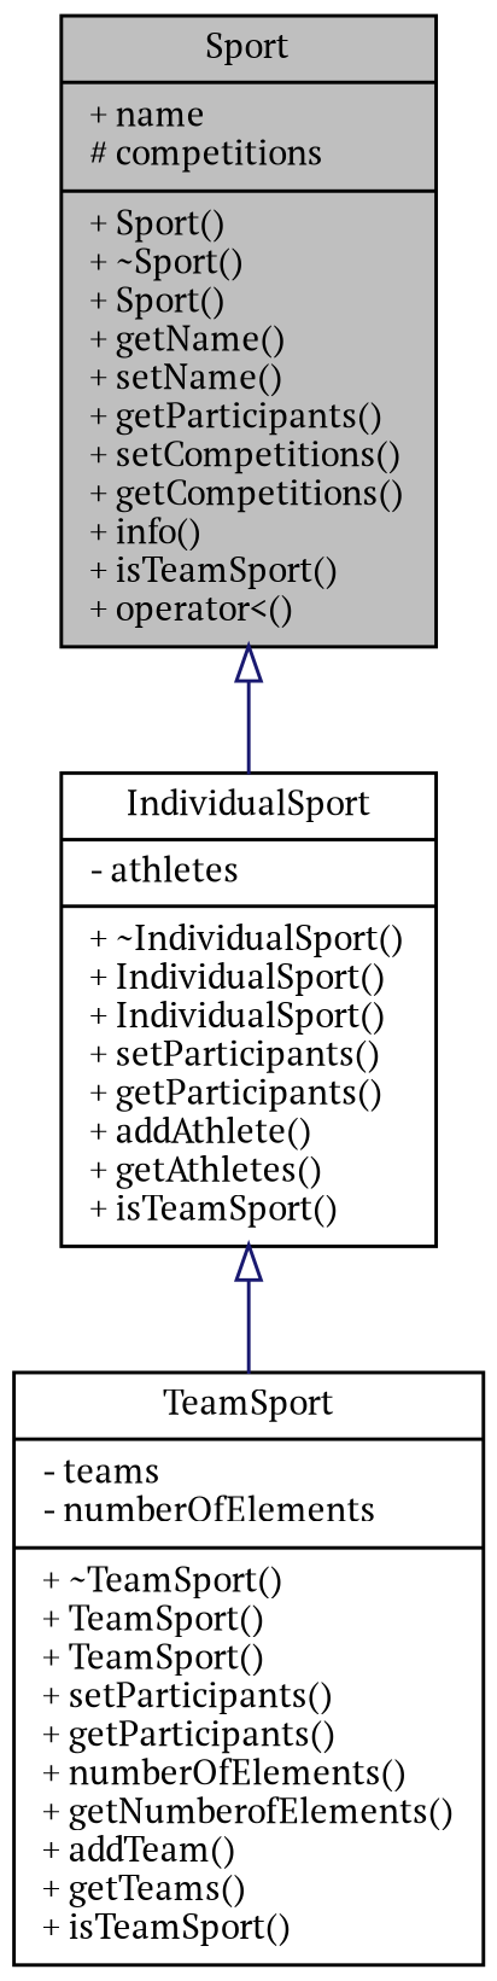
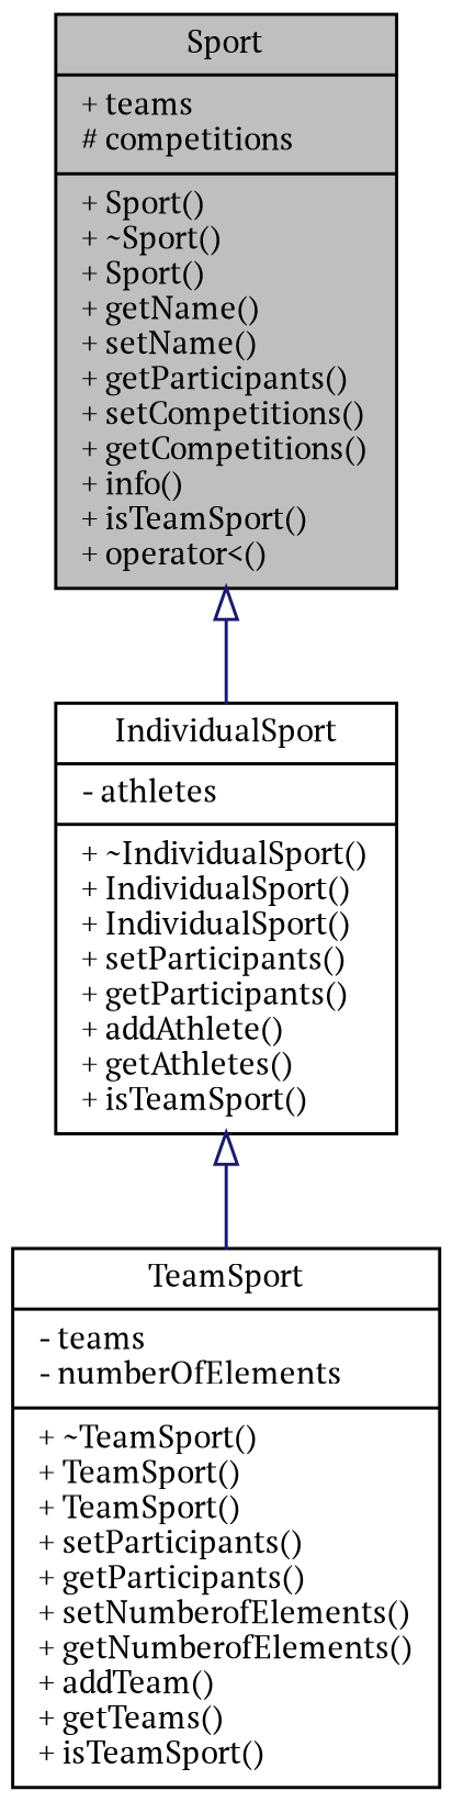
  digraph {
    fontname="PT Serif"
    node [color=black fillcolor=white fontname="PT Serif" fontsize=10 shape=record style=filled]
    edge [arrowtail=onormal color=midnightblue dir=back fontname="PT Serif" fontsize=10 labelfontname=Helvetica labelfontsize=10 style=solid]
-   n1 [fillcolor=grey75 fontcolor=black height=0.2 label="{Sport\n|+ name\l# competitions\l|+ Sport()\l+ ~Sport()\l+ Sport()\l+ getName()\l+ setName()\l+ getParticipants()\l+ setCompetitions()\l+ getCompetitions()\l+ info()\l+ isTeamSport()\l+ operator\<()\l}" width=0.4]
+   n1 [fillcolor=grey75 fontcolor=black height=0.2 label="{Sport\n|+ teams\l# competitions\l|+ Sport()\l+ ~Sport()\l+ Sport()\l+ getName()\l+ setName()\l+ getParticipants()\l+ setCompetitions()\l+ getCompetitions()\l+ info()\l+ isTeamSport()\l+ operator\<()\l}" width=0.4]
    n2 [height=0.2 label="{IndividualSport\n|- athletes\l|+ ~IndividualSport()\l+ IndividualSport()\l+ IndividualSport()\l+ setParticipants()\l+ getParticipants()\l+ addAthlete()\l+ getAthletes()\l+ isTeamSport()\l}" width=0.4]
-   n3 [height=0.2 label="{TeamSport\n|- teams\l- numberOfElements\l|+ ~TeamSport()\l+ TeamSport()\l+ TeamSport()\l+ setParticipants()\l+ getParticipants()\l+ numberOfElements()\l+ getNumberofElements()\l+ addTeam()\l+ getTeams()\l+ isTeamSport()\l}" width=0.4]
+   n3 [height=0.2 label="{TeamSport\n|- teams\l- numberOfElements\l|+ ~TeamSport()\l+ TeamSport()\l+ TeamSport()\l+ setParticipants()\l+ getParticipants()\l+ setNumberofElements()\l+ getNumberofElements()\l+ addTeam()\l+ getTeams()\l+ isTeamSport()\l}" width=0.4]
    n1 -> n2
    n2 -> n3
  }
